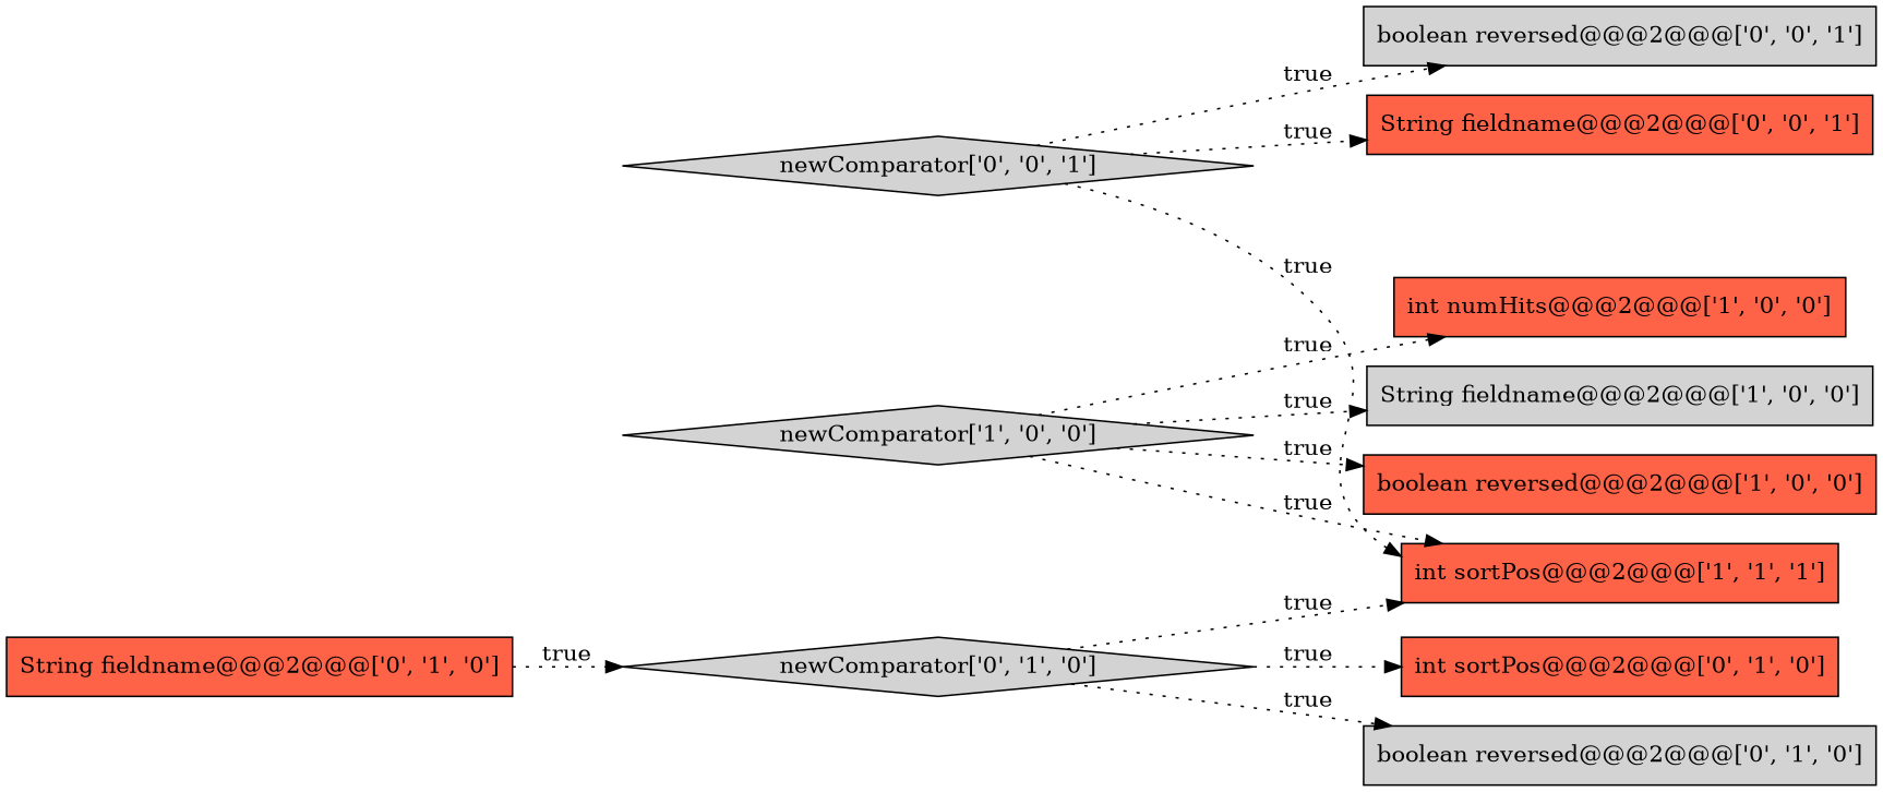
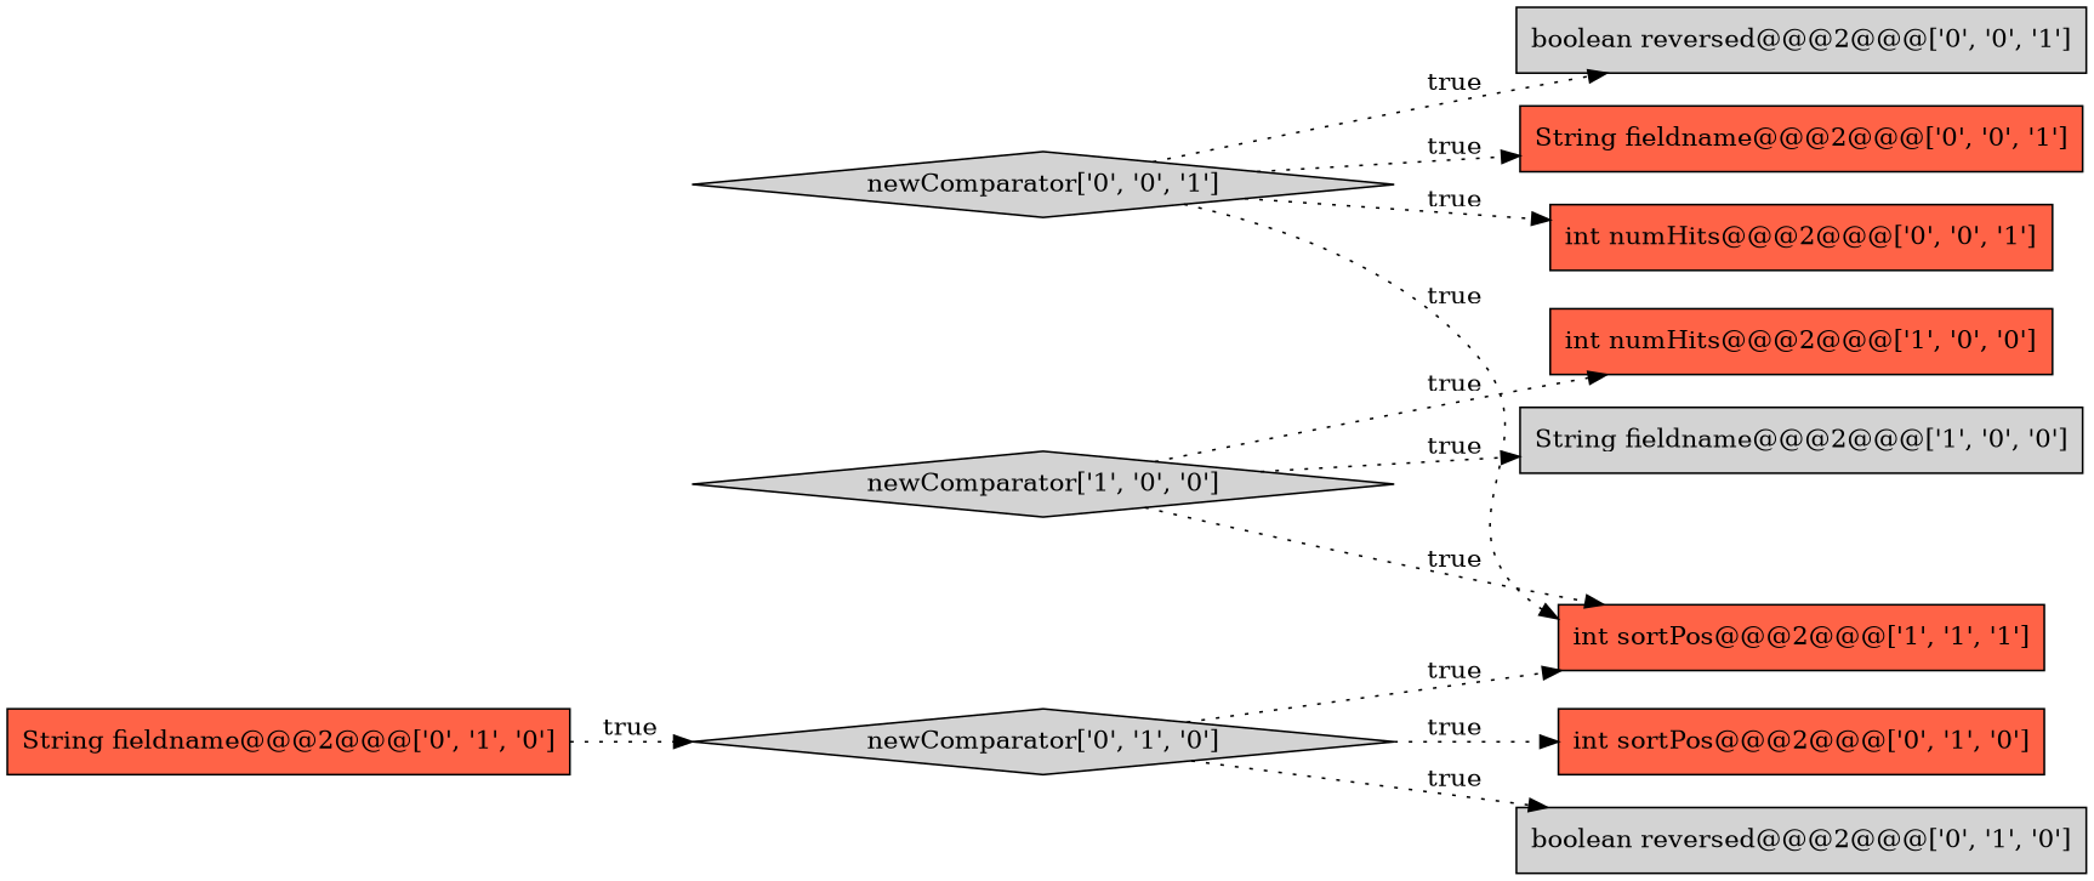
  digraph {
    rankdir=LR
    node [fillcolor=tomato shape=box style=filled]
    edge [style=dotted]
    n1 [fillcolor=lightgray label="String fieldname@@@2@@@['1', '0', '0']"]
    n2 [label="String fieldname@@@2@@@['0', '0', '1']"]
    n3 [fillcolor=lightgray label="newComparator['0', '0', '1']" shape=diamond]
+   n4 [label="int numHits@@@2@@@['0', '0', '1']"]
    n5 [label="int sortPos@@@2@@@['1', '1', '1']"]
    n6 [fillcolor=lightgray label="boolean reversed@@@2@@@['0', '0', '1']"]
    n7 [fillcolor=lightgray label="boolean reversed@@@2@@@['0', '1', '0']"]
    n8 [fillcolor=lightgray label="newComparator['1', '0', '0']" shape=diamond]
-   n9 [label="boolean reversed@@@2@@@['1', '0', '0']"]
    n10 [label="int numHits@@@2@@@['1', '0', '0']"]
    n11 [label="String fieldname@@@2@@@['0', '1', '0']"]
    n12 [fillcolor=lightgray label="newComparator['0', '1', '0']" shape=diamond]
    n13 [label="int sortPos@@@2@@@['0', '1', '0']"]
    n3 -> n2 [label=true]
+   n3 -> n4 [label=true]
    n3 -> n5 [label=true]
    n3 -> n6 [label=true]
    n8 -> n1 [label=true]
    n8 -> n5 [label=true]
-   n8 -> n9 [label=true]
    n8 -> n10 [label=true]
    n11 -> n12 [label=true]
    n12 -> n5 [label=true]
    n12 -> n7 [label=true]
    n12 -> n13 [label=true]
  }
